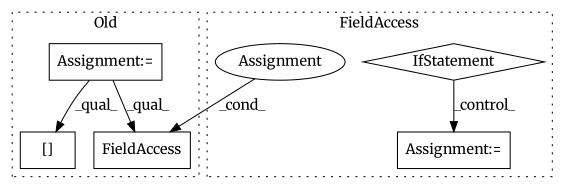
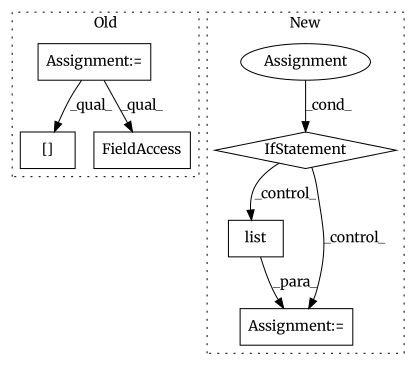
  digraph {
    fontname=Merriweather
    node [a=7 fontname=Merriweather l=1 shape=box]
    edge [fontname=Merriweather]
    n1 [a=2 l="11,1" label="[]" s="2967,2995"]
    n2 [label="Assignment:=" s=2643]
    n3 [a=22 l=7 label=FieldAccess s=3028]
+   n4 [a=32 l="5,1" label=list s="3796,3810"]
    n5 [label="Assignment:=" s=3795]
    n6 [a=42 label=Assignment shape=ellipse l=""]
    n7 [a=25 l="4,2" label=IfStatement s="3511,3546" shape=diamond]
    subgraph cluster_1 {
      label=Old
      style=dotted
      n1
      n2
      n3
    }
    subgraph cluster_2 {
-     label=FieldAccess
+     label=New
      style=dotted
+     n4
      n5
      n6
      n7
    }
    n2 -> n1 [label=_qual_]
    n2 -> n3 [label=_qual_]
-   n6 -> n3 [label=_cond_]
+   n4 -> n5 [label=_para_]
+   n6 -> n7 [label=_cond_]
+   n7 -> n4 [label=_control_]
    n7 -> n5 [label=_control_]
  }
